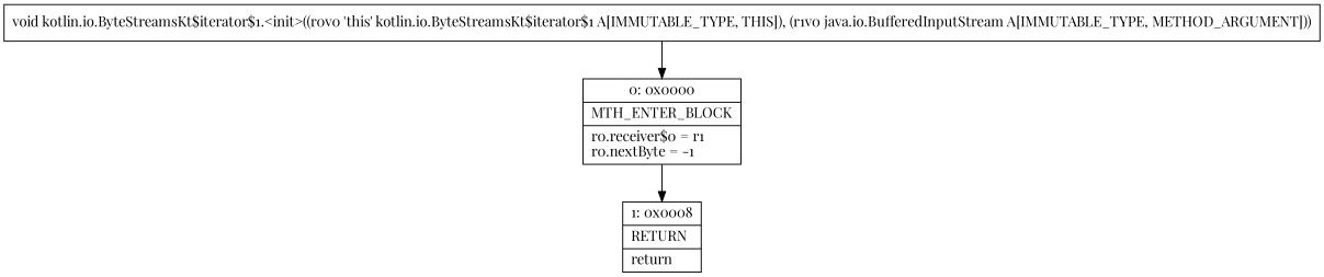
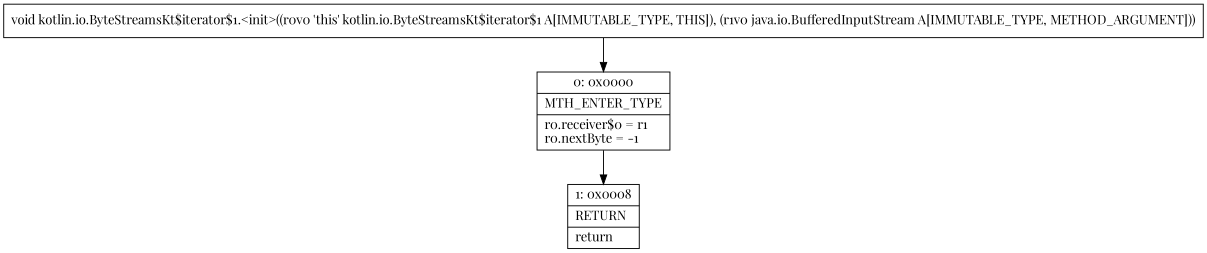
  digraph {
    fontname="Playfair Display"
    node [shape=record fontname="Playfair Display"]
    edge [fontname="Playfair Display"]
-   n1 [label="{0\:\ 0x0000|MTH_ENTER_BLOCK\l|r0.receiver$0 = r1\lr0.nextByte = \-1\l}"]
+   n1 [label="{0\:\ 0x0000|MTH_ENTER_TYPE\l|r0.receiver$0 = r1\lr0.nextByte = \-1\l}"]
    n2 [label="{1\:\ 0x0008|RETURN\l|return\l}"]
    n3 [label="{void kotlin.io.ByteStreamsKt$iterator$1.\<init\>((r0v0 'this' kotlin.io.ByteStreamsKt$iterator$1 A[IMMUTABLE_TYPE, THIS]), (r1v0 java.io.BufferedInputStream A[IMMUTABLE_TYPE, METHOD_ARGUMENT])) }"]
    n1 -> n2
    n3 -> n1
  }
